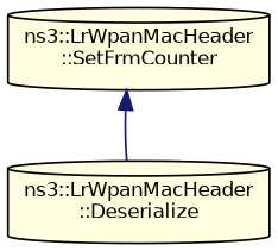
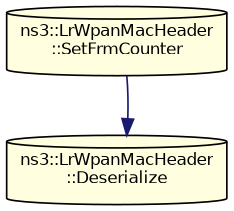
  digraph {
    rankdir=TB
    node [color=black fillcolor=lightyellow fontname=Helvetica fontsize=10 shape=cylinder style=filled]
    n1 [fontcolor=black height=0.2 label="ns3::LrWpanMacHeader\l::SetFrmCounter" width=0.4]
    n2 [height=0.2 label="ns3::LrWpanMacHeader\l::Deserialize" width=0.4]
-   n1 -> n2 [color=midnightblue dir=back fontname=Helvetica fontsize=10 labelfontname=Helvetica labelfontsize=10 style=solid]
+   n2 -> n1 [color=midnightblue dir=back fontname=Helvetica fontsize=10 labelfontname=Helvetica labelfontsize=10 style=solid]
  }
